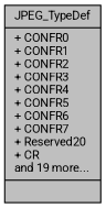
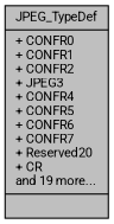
  digraph {
    fontname=Roboto
-   n1 [color=black fillcolor=grey75 fontcolor=black fontname=Roboto fontsize=10 height=0.2 label="{JPEG_TypeDef\n|+ CONFR0\l+ CONFR1\l+ CONFR2\l+ CONFR3\l+ CONFR4\l+ CONFR5\l+ CONFR6\l+ CONFR7\l+ Reserved20\l+ CR\land 19 more...\l|}" shape=record style=filled width=0.4]
+   n1 [color=black fillcolor=grey75 fontcolor=black fontname=Roboto fontsize=10 height=0.2 label="{JPEG_TypeDef\n|+ CONFR0\l+ CONFR1\l+ CONFR2\l+ JPEG3\l+ CONFR4\l+ CONFR5\l+ CONFR6\l+ CONFR7\l+ Reserved20\l+ CR\land 19 more...\l|}" shape=record style=filled width=0.4]
  }
